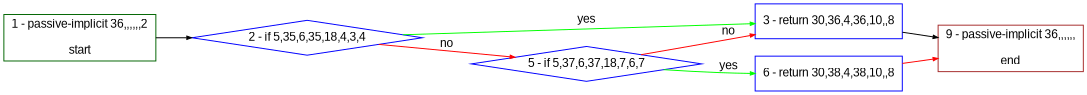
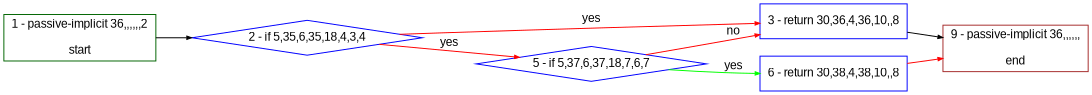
  digraph {
    bgcolor=white
    compound=true
    fillcolor="#FFFFCC"
    fontname=Arial
    fontsize=12
    pack=true
    packmode=clust
    rankdir=LR
    style="rounded,filled"
    node [color="#0000ff" compound=true fillcolor="#ffffff" fixedsize=false fontname=Arial fontsize=12 node_initialized=no shape=box style=filled]
    edge [arrowhead=normal arrowsize=0.5 arrowtail=none color="#ff0000" compound=true dir=forward fontcolor=black fontname=Arial fontsize=12]
    n1 [label="2 - if 5,35,6,35,18,4,3,4" shape=diamond]
    n2 [label="3 - return 30,36,4,36,10,,8"]
    n3 [label="5 - if 5,37,6,37,18,7,6,7" shape=diamond]
    n4 [color="#a52a2a" label="9 - passive-implicit 36,,,,,,\n\nend"]
    n5 [label="6 - return 30,38,4,38,10,,8"]
    n6 [color="#006400" label="1 - passive-implicit 36,,,,,,2\n\nstart"]
-   n1 -> n2 [color="#00ff00" label=yes]
-   n1 -> n3 [label=no]
+   n1 -> n2 [label=yes]
+   n1 -> n3 [label=yes]
    n2 -> n4 [color="#000000"]
    n3 -> n2 [label=no]
    n3 -> n5 [color="#00ff00" label=yes]
    n5 -> n4
    n6 -> n1 [color="#000000"]
  }
